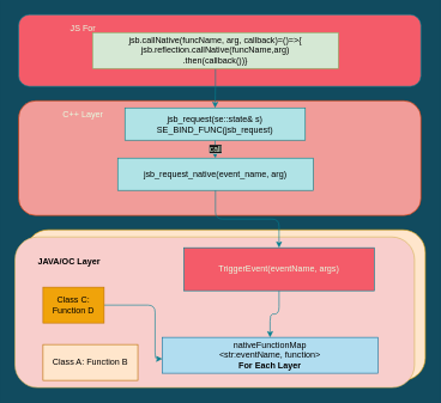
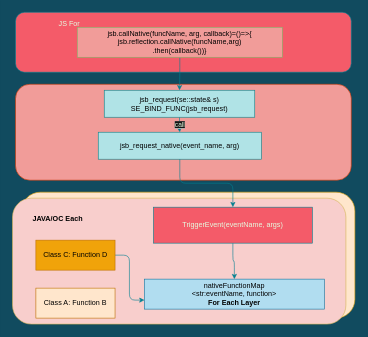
  <mxCell id="0" />
  <mxCell id="1" parent="0" />
  <mxCell id="2" value="" style="rounded=1;whiteSpace=wrap;html=1;sketch=0;strokeColor=#d79b00;fillColor=#ffe6cc;" parent="1" vertex="1"><mxGeometry x="35" y="320" width="556" height="210" as="geometry" /></mxCell>
  <mxCell id="3" value="" style="rounded=1;whiteSpace=wrap;html=1;sketch=0;fontColor=#E4FDE1;strokeColor=#028090;fillColor=#F45B69;" parent="1" vertex="1"><mxGeometry x="25" y="20" width="560" height="100" as="geometry" /></mxCell>
  <mxCell id="4" value="JS For" style="text;html=1;strokeColor=none;fillColor=none;align=center;verticalAlign=middle;whiteSpace=wrap;rounded=0;sketch=0;fontColor=#E4FDE1;" parent="1" vertex="1"><mxGeometry x="75" y="30" width="80" height="20" as="geometry" /></mxCell>
  <mxCell id="5" value="" style="rounded=1;whiteSpace=wrap;html=1;sketch=0;strokeColor=#C73500;fontColor=#000000;fillColor=#F19C99;" parent="1" vertex="1"><mxGeometry x="25" y="140" width="560" height="160" as="geometry" /></mxCell>
- <mxCell id="6" value="C++ Layer" style="text;html=1;strokeColor=none;fillColor=none;align=center;verticalAlign=middle;whiteSpace=wrap;rounded=0;sketch=0;fontColor=#E4FDE1;" parent="1" vertex="1"><mxGeometry x="75" y="150" width="80" height="20" as="geometry" /></mxCell>
  <mxCell id="7" value="&lt;span style=&quot;background-color: rgb(20 , 20 , 20)&quot;&gt;call&lt;/span&gt;" style="edgeStyle=orthogonalEdgeStyle;curved=0;rounded=1;sketch=0;orthogonalLoop=1;jettySize=auto;html=1;fontColor=#E4FDE1;strokeColor=#028090;fillColor=#F45B69;" parent="1" source="8" target="9" edge="1"><mxGeometry relative="1" as="geometry" /></mxCell>
  <mxCell id="8" value="jsb_request(se::state&amp;amp; s)&lt;br&gt;SE_BIND_FUNC(jsb_request)" style="rounded=0;whiteSpace=wrap;html=1;sketch=0;strokeColor=#0e8088;fillColor=#b0e3e6;" parent="1" vertex="1"><mxGeometry x="173" y="150" width="251" height="45" as="geometry" /></mxCell>
  <mxCell id="9" value="jsb_request_native(event_name, arg)" style="rounded=0;whiteSpace=wrap;html=1;sketch=0;strokeColor=#0e8088;fillColor=#b0e3e6;" parent="1" vertex="1"><mxGeometry x="163" y="220" width="272" height="45" as="geometry" /></mxCell>
  <mxCell id="10" style="edgeStyle=orthogonalEdgeStyle;curved=0;rounded=1;sketch=0;orthogonalLoop=1;jettySize=auto;html=1;fontColor=#E4FDE1;strokeColor=#028090;fillColor=#F45B69;" parent="1" source="11" target="8" edge="1"><mxGeometry relative="1" as="geometry" /></mxCell>
- <mxCell id="11" value="jsb.callNative(funcName, arg, callback)=()=&amp;gt;{&lt;br&gt;jsb.reflection.callNative(funcName,arg)&lt;br&gt;&lt;div style=&quot;&quot;&gt;&lt;span&gt;.then(callback())&lt;/span&gt;&lt;span&gt;}&lt;/span&gt;&lt;/div&gt;" style="rounded=0;whiteSpace=wrap;html=1;sketch=0;strokeColor=#82b366;fillColor=#d5e8d4;align=center;" parent="1" vertex="1"><mxGeometry x="128" y="45" width="342" height="50" as="geometry" /></mxCell>
+ <mxCell id="11" value="jsb.callNative(funcName, arg, callback)=()=&amp;gt;{&lt;br&gt;jsb.reflection.callNative(funcName,arg)&lt;br&gt;&lt;div style=&quot;&quot;&gt;&lt;span&gt;.then(callback())&lt;/span&gt;&lt;span&gt;}&lt;/span&gt;&lt;/div&gt;" style="rounded=0;whiteSpace=wrap;html=1;sketch=0;strokeColor=#82b366;fillColor=#f19c99;align=center;" parent="1" vertex="1"><mxGeometry x="128" y="45" width="342" height="50" as="geometry" /></mxCell>
  <mxCell id="12" value="" style="rounded=1;whiteSpace=wrap;html=1;sketch=0;strokeColor=#d6b656;fillColor=#F8CECC;" parent="1" vertex="1"><mxGeometry x="20" y="330" width="556" height="210" as="geometry" /></mxCell>
- <mxCell id="13" value="&lt;b&gt;JAVA/OC Layer&lt;/b&gt;" style="text;html=1;align=center;verticalAlign=middle;resizable=0;points=[];autosize=1;strokeColor=none;" parent="1" vertex="1"><mxGeometry x="45" y="355" width="100" height="20" as="geometry" /></mxCell>
- <mxCell id="14" value="nativeFunctionMap&lt;br&gt;&amp;lt;str:eventName, function&amp;gt;&lt;br&gt;&lt;b&gt;For Each Layer&lt;/b&gt;" style="rounded=0;whiteSpace=wrap;html=1;sketch=0;strokeColor=#10739e;fillColor=#b1ddf0;" parent="1" vertex="1"><mxGeometry x="225" y="470" width="300" height="50" as="geometry" /></mxCell>
+ <mxCell id="13" value="&lt;b&gt;JAVA/OC Each&lt;/b&gt;" style="text;html=1;align=center;verticalAlign=middle;resizable=0;points=[];autosize=1;strokeColor=none;" parent="1" vertex="1"><mxGeometry x="45" y="355" width="100" height="20" as="geometry" /></mxCell>
+ <mxCell id="14" value="nativeFunctionMap&lt;br&gt;&amp;lt;str:eventName, function&amp;gt;&lt;br&gt;&lt;b&gt;For Each Layer&lt;/b&gt;" style="rounded=0;whiteSpace=wrap;html=1;sketch=0;strokeColor=#10739e;fillColor=#b1ddf0;" parent="1" vertex="1"><mxGeometry x="240" y="465" width="300" height="50" as="geometry" /></mxCell>
  <mxCell id="15" value="" style="edgeStyle=orthogonalEdgeStyle;curved=0;rounded=1;sketch=0;orthogonalLoop=1;jettySize=auto;html=1;fontColor=#E4FDE1;strokeColor=#028090;fillColor=#F45B69;" parent="1" source="16" target="14" edge="1"><mxGeometry relative="1" as="geometry"><Array as="points"><mxPoint x="215" y="425" /><mxPoint x="215" y="500" /></Array></mxGeometry></mxCell>
- <mxCell id="16" value="Class C: Function D" style="rounded=0;whiteSpace=wrap;html=1;sketch=0;strokeColor=#BD7000;fillColor=#f0a30a;fontColor=#000000;" parent="1" vertex="1"><mxGeometry x="59" y="400" width="85" height="50" as="geometry" /></mxCell>
+ <mxCell id="16" value="Class C: Function D" style="rounded=0;whiteSpace=wrap;html=1;sketch=0;strokeColor=#BD7000;fillColor=#f0a30a;fontColor=#000000;" parent="1" vertex="1"><mxGeometry x="59" y="400" width="132" height="50" as="geometry" /></mxCell>
  <mxCell id="17" value="Class A: Function B" style="rounded=0;whiteSpace=wrap;html=1;sketch=0;strokeColor=#BD7000;fillColor=#ffe6cc;fontColor=#000000;" parent="1" vertex="1"><mxGeometry x="59" y="480" width="132" height="50" as="geometry" /></mxCell>
  <mxCell id="18" value="" style="edgeStyle=orthogonalEdgeStyle;curved=0;rounded=1;sketch=0;orthogonalLoop=1;jettySize=auto;html=1;fontColor=#E4FDE1;strokeColor=#028090;fillColor=#F45B69;" parent="1" source="19" target="14" edge="1"><mxGeometry relative="1" as="geometry" /></mxCell>
  <mxCell id="19" value="TriggerEvent(eventName, args)" style="rounded=0;whiteSpace=wrap;html=1;sketch=0;fontColor=#E4FDE1;strokeColor=#028090;fillColor=#F45B69;" parent="1" vertex="1"><mxGeometry x="255" y="345" width="265" height="60" as="geometry" /></mxCell>
  <mxCell id="20" style="edgeStyle=orthogonalEdgeStyle;curved=0;rounded=1;sketch=0;orthogonalLoop=1;jettySize=auto;html=1;fontColor=#E4FDE1;strokeColor=#028090;fillColor=#F45B69;" parent="1" source="9" target="19" edge="1"><mxGeometry relative="1" as="geometry" /></mxCell>
